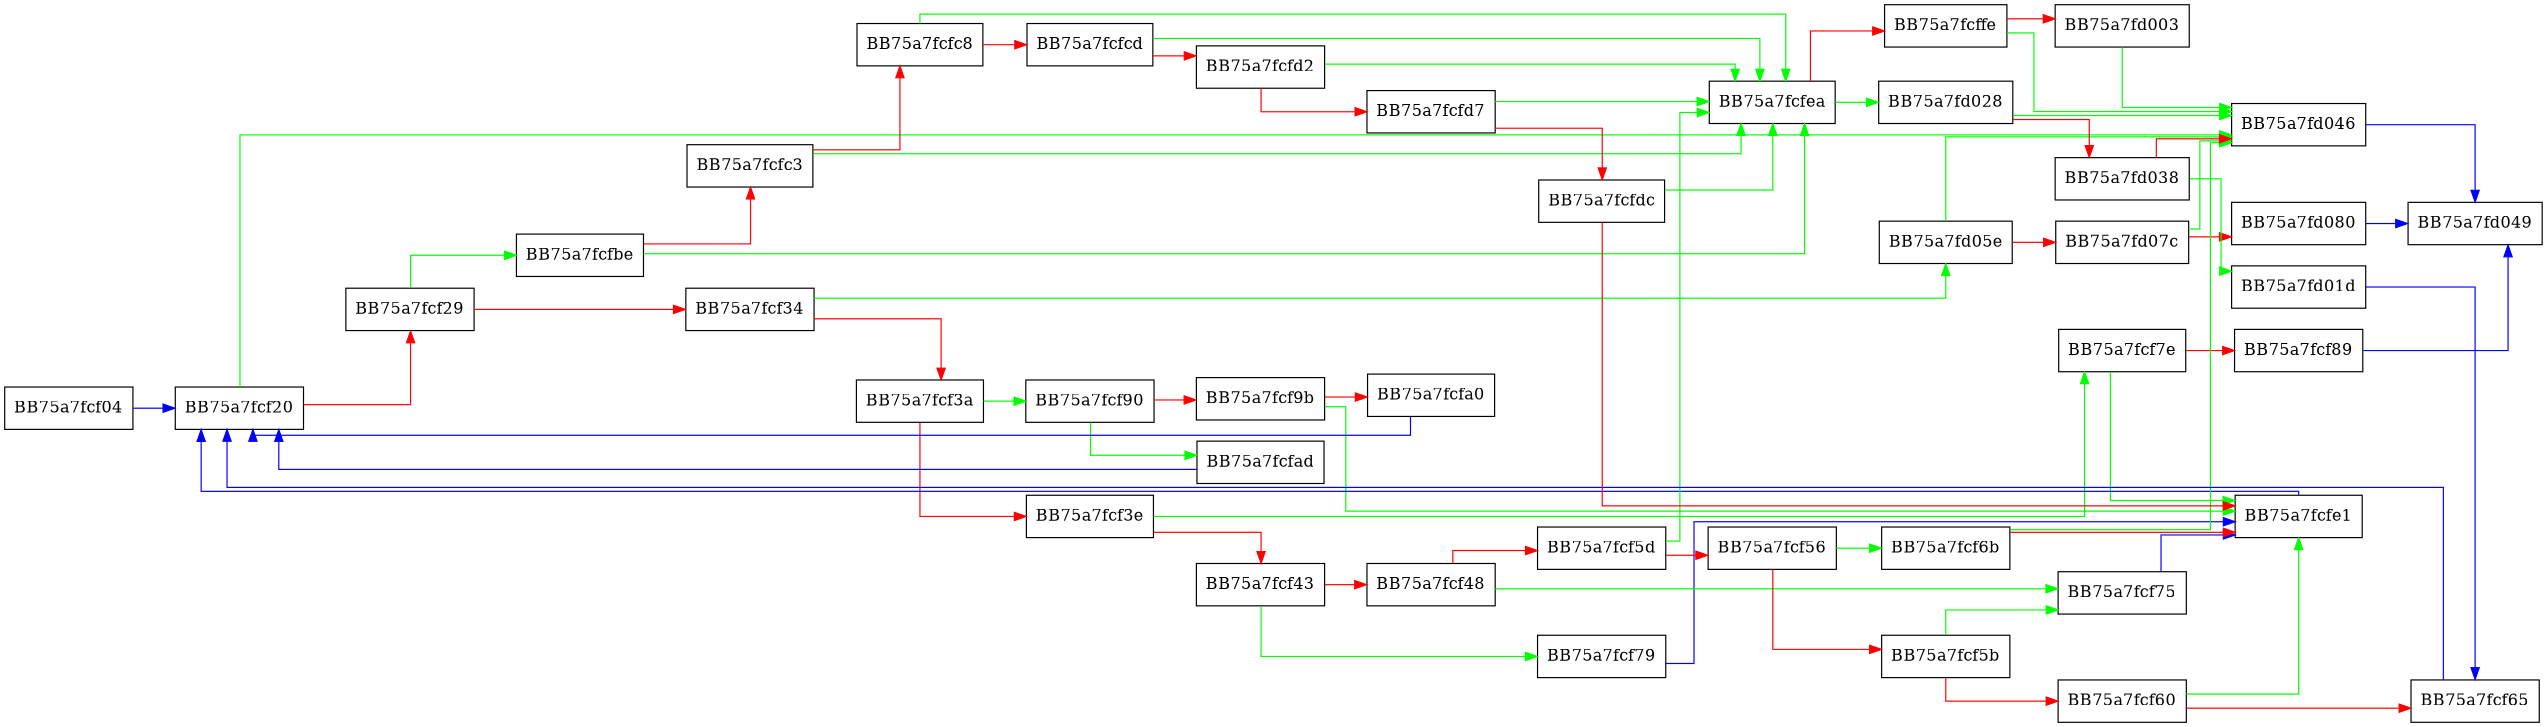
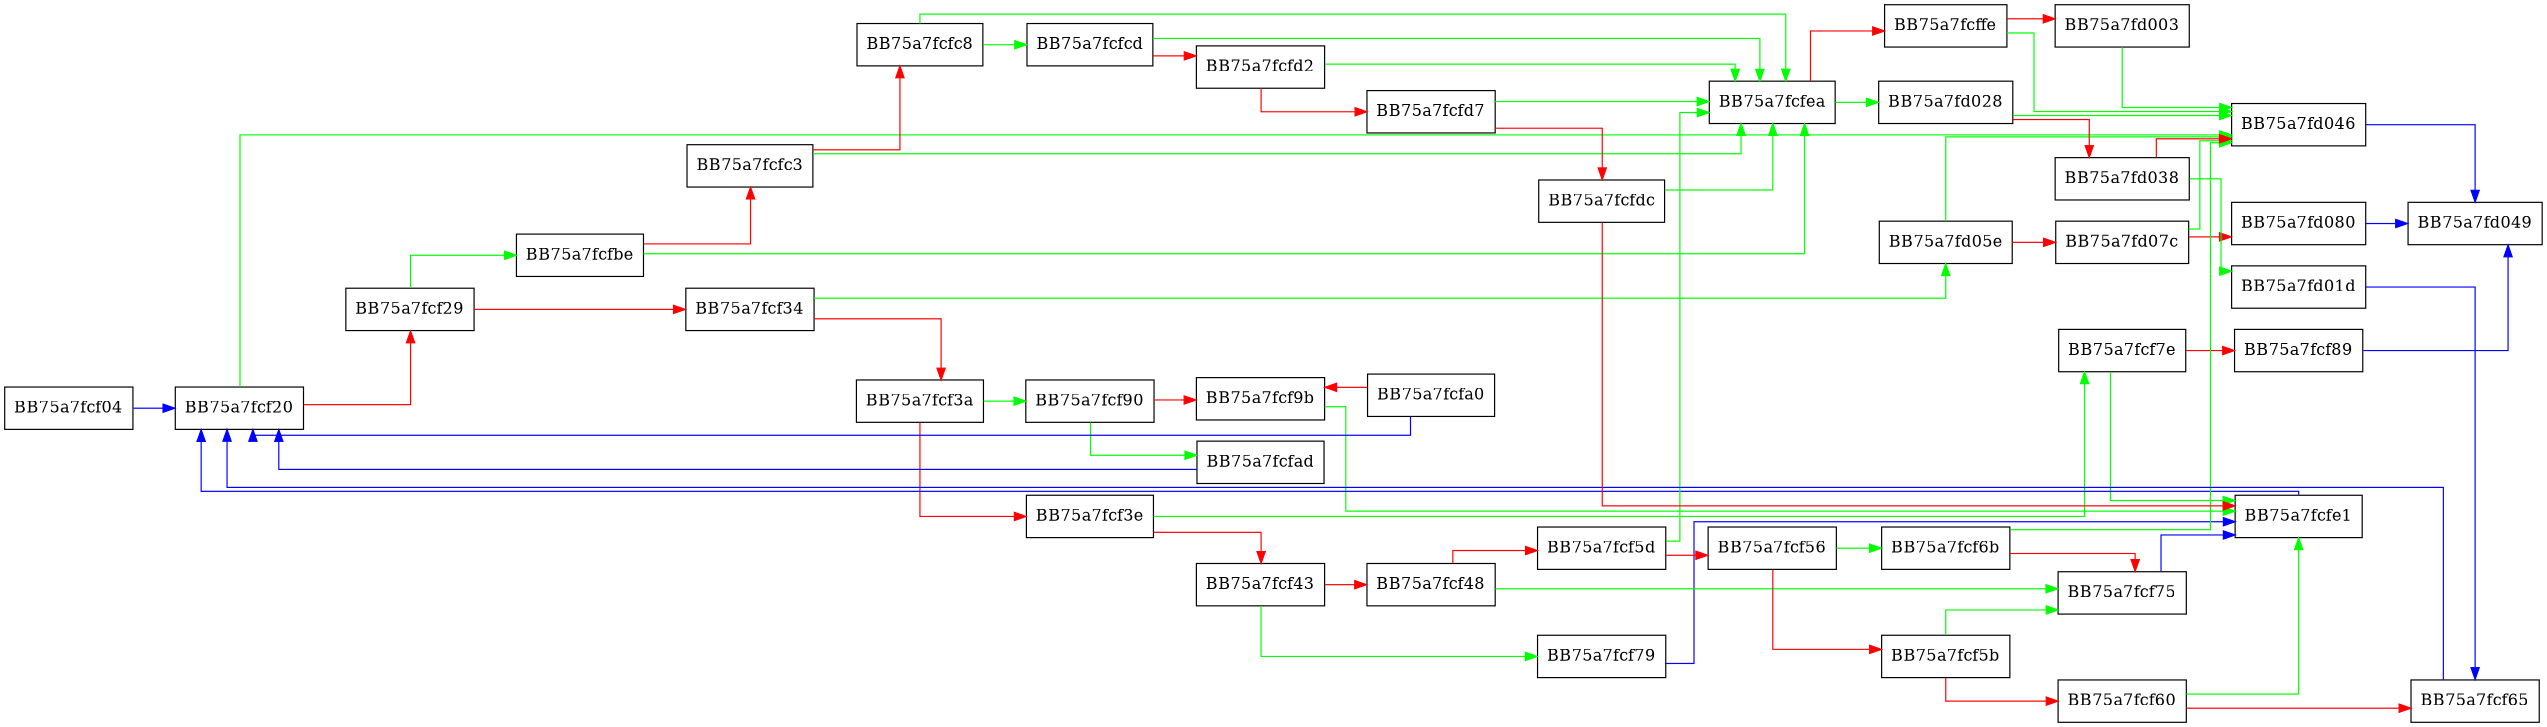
  digraph {
    rankdir=LR
    splines=ortho
    node [shape=box]
    edge [color=green]
    BB75a7fcf04
    BB75a7fcf20
    BB75a7fd046
    BB75a7fcf29
    BB75a7fd049
    BB75a7fcfbe
    BB75a7fcf34
    BB75a7fcfea
    BB75a7fcfc3
    BB75a7fd05e
    BB75a7fcf3a
    BB75a7fd028
    BB75a7fcffe
    BB75a7fcfc8
    BB75a7fd07c
    BB75a7fcf90
    BB75a7fcf3e
    BB75a7fd080
    BB75a7fcfad
    BB75a7fcf9b
    BB75a7fcf7e
    BB75a7fcf43
    BB75a7fcfe1
    BB75a7fcfa0
    BB75a7fcf89
    BB75a7fcf79
    BB75a7fcf48
    BB75a7fcf75
    n29 [label=BB75a7fcf5d]
    BB75a7fcf56
    BB75a7fcf6b
    BB75a7fcf5b
    BB75a7fd038
    BB75a7fd003
    BB75a7fcf60
    BB75a7fcf65
    BB75a7fcfcd
    BB75a7fcfd2
    BB75a7fcfd7
    BB75a7fcfdc
    BB75a7fd01d
    BB75a7fcf04 -> BB75a7fcf20 [color=blue]
    BB75a7fcf20 -> BB75a7fd046
    BB75a7fcf20 -> BB75a7fcf29 [color=red]
    BB75a7fd046 -> BB75a7fd049 [color=blue]
    BB75a7fcf29 -> BB75a7fcfbe
    BB75a7fcf29 -> BB75a7fcf34 [color=red]
    BB75a7fcfbe -> BB75a7fcfea
    BB75a7fcfbe -> BB75a7fcfc3 [color=red]
    BB75a7fcf34 -> BB75a7fd05e
    BB75a7fcf34 -> BB75a7fcf3a [color=red]
    BB75a7fcfea -> BB75a7fd028
    BB75a7fcfea -> BB75a7fcffe [color=red]
    BB75a7fcfc3 -> BB75a7fcfea
    BB75a7fcfc3 -> BB75a7fcfc8 [color=red]
    BB75a7fd05e -> BB75a7fd046
    BB75a7fd05e -> BB75a7fd07c [color=red]
    BB75a7fcf3a -> BB75a7fcf90
    BB75a7fcf3a -> BB75a7fcf3e [color=red]
    BB75a7fd028 -> BB75a7fd046
    BB75a7fd028 -> BB75a7fd038 [color=red]
    BB75a7fcffe -> BB75a7fd046
    BB75a7fcffe -> BB75a7fd003 [color=red]
    BB75a7fcfc8 -> BB75a7fcfea
-   BB75a7fcfc8 -> BB75a7fcfcd [color=red]
+   BB75a7fcfc8 -> BB75a7fcfcd
    BB75a7fd07c -> BB75a7fd046
    BB75a7fd07c -> BB75a7fd080 [color=red]
    BB75a7fcf90 -> BB75a7fcfad
    BB75a7fcf90 -> BB75a7fcf9b [color=red]
    BB75a7fcf3e -> BB75a7fcf7e
    BB75a7fcf3e -> BB75a7fcf43 [color=red]
    BB75a7fd080 -> BB75a7fd049 [color=blue]
    BB75a7fcfad -> BB75a7fcf20 [color=blue]
    BB75a7fcf9b -> BB75a7fcfe1
-   BB75a7fcf9b -> BB75a7fcfa0 [color=red]
+   BB75a7fcfa0 -> BB75a7fcf9b [color=red]
    BB75a7fcf7e -> BB75a7fcfe1
    BB75a7fcf7e -> BB75a7fcf89 [color=red]
    BB75a7fcf43 -> BB75a7fcf79
    BB75a7fcf43 -> BB75a7fcf48 [color=red]
    BB75a7fcfe1 -> BB75a7fcf20 [color=blue]
    BB75a7fcfa0 -> BB75a7fcf20 [color=blue]
    BB75a7fcf89 -> BB75a7fd049 [color=blue]
    BB75a7fcf79 -> BB75a7fcfe1 [color=blue]
    BB75a7fcf48 -> BB75a7fcf75
    BB75a7fcf48 -> n29 [color=red]
    BB75a7fcf75 -> BB75a7fcfe1 [color=blue]
    n29 -> BB75a7fcfea
    n29 -> BB75a7fcf56 [color=red]
    BB75a7fcf56 -> BB75a7fcf6b
    BB75a7fcf56 -> BB75a7fcf5b [color=red]
    BB75a7fcf6b -> BB75a7fd046
-   BB75a7fcf6b -> BB75a7fcfe1 [color=red]
+   BB75a7fcf6b -> BB75a7fcf75 [color=red]
    BB75a7fcf5b -> BB75a7fcf75
    BB75a7fcf5b -> BB75a7fcf60 [color=red]
    BB75a7fd038 -> BB75a7fd046 [color=red]
    BB75a7fd038 -> BB75a7fd01d
    BB75a7fd003 -> BB75a7fd046
    BB75a7fcf60 -> BB75a7fcfe1
    BB75a7fcf60 -> BB75a7fcf65 [color=red]
    BB75a7fcf65 -> BB75a7fcf20 [color=blue]
    BB75a7fcfcd -> BB75a7fcfea
    BB75a7fcfcd -> BB75a7fcfd2 [color=red]
    BB75a7fcfd2 -> BB75a7fcfea
    BB75a7fcfd2 -> BB75a7fcfd7 [color=red]
    BB75a7fcfd7 -> BB75a7fcfea
    BB75a7fcfd7 -> BB75a7fcfdc [color=red]
    BB75a7fcfdc -> BB75a7fcfea
    BB75a7fcfdc -> BB75a7fcfe1 [color=red]
    BB75a7fd01d -> BB75a7fcf65 [color=blue]
  }
